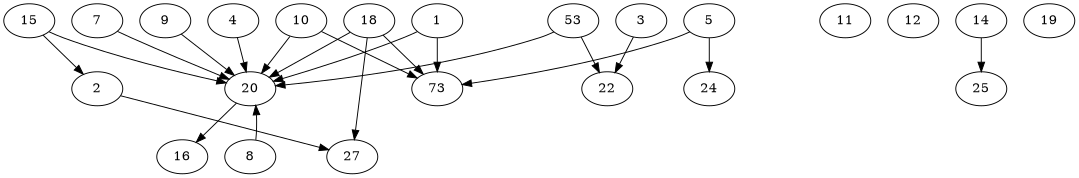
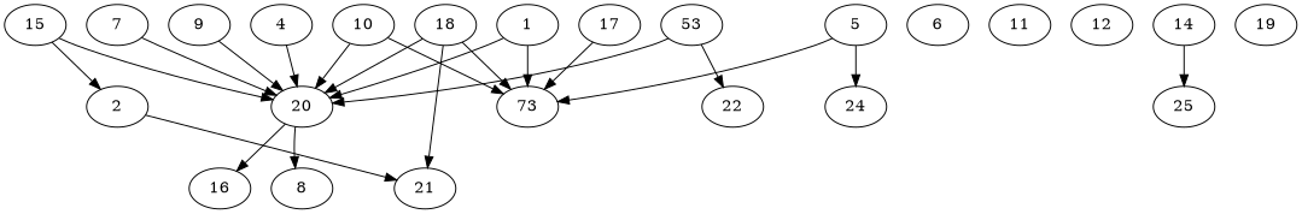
  digraph {
    node [alpha=0.14]
    1 [alpha=0.08 expect_size=38130688]
    20 [alpha=0.09 expect_size=49007616]
    n3 [alpha=0.15 expect_size=49950720 label=73]
    16 [alpha=0.02 expect_size=49583104]
    2 [expect_size=20250624]
-   21 [alpha=0.16 expect_size=35322880 label=27]
-   3 [expect_size=35216384]
+   21 [alpha=0.16 expect_size=35322880]
    22 [alpha=0.09 expect_size=40221696]
    4 [alpha=0.06 expect_size=21051392]
    5 [alpha=0.17 expect_size=47587328]
    24 [alpha=0.08 expect_size=52415488]
+   6 [alpha=0.11 expect_size=13304832]
    7 [alpha=0.11 expect_size=12898304]
    8 [alpha=0.01 expect_size=40104960]
    9 [alpha=0.17 expect_size=21142528]
    10 [expect_size=36235264]
    11 [alpha=0.02 expect_size=52164608]
    12 [alpha=0.04 expect_size=23718912]
    n19 [alpha=0.01 expect_size=8563712 label=53]
    14 [alpha=0.15 expect_size=41321472]
    25 [alpha=0.19 expect_size=41166848]
    15 [alpha=0.18 expect_size=8859648]
+   17 [expect_size=28888064]
    18 [alpha=0.18 expect_size=8464384]
    19 [alpha=0.16 expect_size=9689088]
    1 -> 20
    1 -> n3
    20 -> 16
    2 -> 21
-   3 -> 22
    4 -> 20
    5 -> n3
    5 -> 24
    7 -> 20
-   8 -> 20
+   20 -> 8
    9 -> 20
    10 -> 20
    10 -> n3
    n19 -> 20
    n19 -> 22
    14 -> 25
    15 -> 20
    15 -> 2
+   17 -> n3
    18 -> 20
    18 -> n3
    18 -> 21
  }
